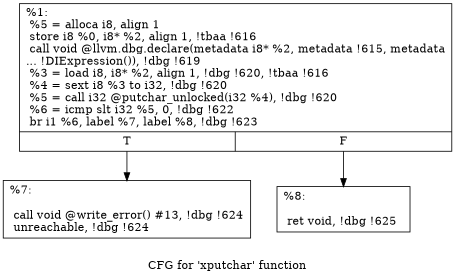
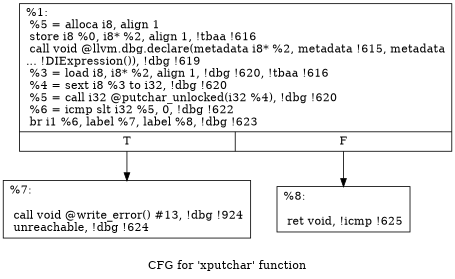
  digraph {
    label="CFG for 'xputchar' function"
    node [shape=record]
    n1 [label="{%1:\l  %5 = alloca i8, align 1\l  store i8 %0, i8* %2, align 1, !tbaa !616\l  call void @llvm.dbg.declare(metadata i8* %2, metadata !615, metadata\l... !DIExpression()), !dbg !619\l  %3 = load i8, i8* %2, align 1, !dbg !620, !tbaa !616\l  %4 = sext i8 %3 to i32, !dbg !620\l  %5 = call i32 @putchar_unlocked(i32 %4), !dbg !620\l  %6 = icmp slt i32 %5, 0, !dbg !622\l  br i1 %6, label %7, label %8, !dbg !623\l|{<s0>T|<s1>F}}"]
-   n2 [label="{%7:\l\l  call void @write_error() #13, !dbg !624\l  unreachable, !dbg !624\l}"]
-   n3 [label="{%8:\l\l  ret void, !dbg !625\l}"]
+   n2 [label="{%7:\l\l  call void @write_error() #13, !dbg !924\l  unreachable, !dbg !624\l}"]
+   n3 [label="{%8:\l\l  ret void, !icmp !625\l}"]
    n1 -> n2 [tailport=s0]
    n1 -> n3 [tailport=s1]
  }
